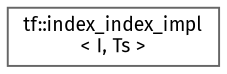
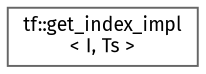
  digraph {
    rankdir=TB
    fontname="Fira Sans"
-   n1 [color=grey40 fillcolor=white fontname="Fira Sans" fontsize=10 height=0.2 label="tf::index_index_impl\l\< I, Ts \>" shape=box style=filled width=0.4]
+   n1 [color=grey40 fillcolor=white fontname="Fira Sans" fontsize=10 height=0.2 label="tf::get_index_impl\l\< I, Ts \>" shape=box style=filled width=0.4]
  }
